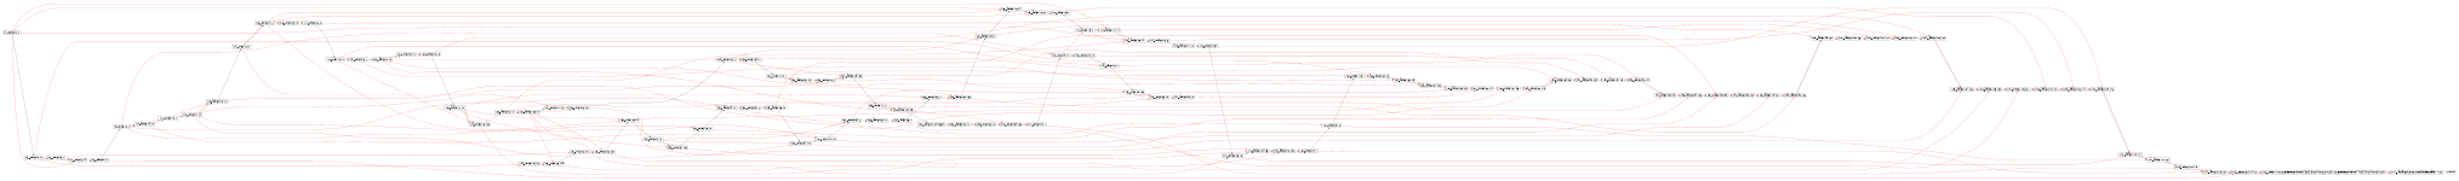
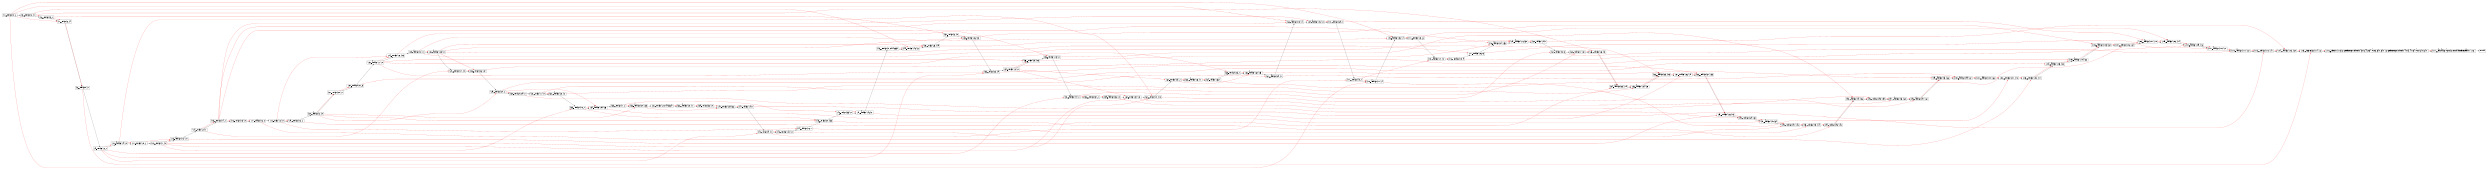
  digraph {
    rankdir=LR
    node [shape=record]
    edge [color=red]
    n1 [label="  %4 = xor i32 %0, -1"]
    n2 [label="  %5 = xor i32 %2, %1"]
    n3 [label="  %7 = or i32 %6, %4"]
    n4 [label="  %68 = and i32 %15, %4"]
    n5 [label="  %72 = and i32 %71, %4"]
    n6 [label="  %73 = and i32 %25, %4"]
    n7 [label="  %6 = xor i32 %5, -1"]
    n8 [label="  %49 = xor i32 %48, %5"]
    n9 [label="  %83 = sub i32 %82, %5"]
    n10 [label="  %8 = sub i32 0, %7"]
    n11 [label="  %69 = and i32 %15, %0"]
    n12 [label="  %102 = sub i32 %101, %72"]
    n13 [label="  %74 = mul i32 %73, -3"]
    n14 [label="  %51 = or i32 %6, %0"]
    n15 [label="  %50 = or i32 %26, %49"]
    n16 [label="  %84 = add i32 %83, %19"]
    n17 [label="  %52 = xor i32 %26, %51"]
    n18 [label="  %9 = xor i32 %2, -1"]
    n19 [label="  %115 = icmp eq i32 %114, %8"]
    n20 [label="  %10 = and i32 %9, %0"]
    n21 [label="  %42 = or i32 %9, %1"]
    n22 [label="  %53 = or i32 %23, %9"]
    n23 [label="  %57 = and i32 %9, %1"]
    n24 [label="  %116 = select i1 %115, i8* getelementptr inbounds ([5 x i8], [5 x i8]* @str.3, i64 0, i64 0), i8* getelementptr inbounds ([4 x i8], [4 x i8]* @str, i64 0, i64 0)"]
    n25 [label="  %11 = xor i32 %10, -1"]
    n26 [label="  %61 = or i32 %10, %12"]
    n27 [label="  %43 = xor i32 %42, %0"]
    n28 [label="  %71 = xor i32 %42, -1"]
    n29 [label="  %54 = xor i32 %2, %0"]
    n30 [label="  %88 = sub i32 %87, %53"]
    n31 [label="  %58 = xor i32 %57, -1"]
    n32 [label="  %81 = shl i32 %57, 3"]
    n33 [label="  %12 = xor i32 %1, %0"]
    n34 [label="  %13 = and i32 %12, %11"]
    n35 [label="  %62 = xor i32 %54, -1"]
    n36 [label="  %98 = add i32 %97, %61"]
    n37 [label="  %33 = xor i32 %12, -1"]
    n38 [label="  %60 = or i32 %54, %12"]
    n39 [label="  %14 = or i32 %2, %1"]
    n40 [label="  %89 = sub i32 %88, %13"]
    n41 [label="  %45 = or i32 %20, %33"]
    n42 [label="  %34 = and i32 %29, %33"]
    n43 [label="  %97 = add i32 %96, %60"]
    n44 [label="  %15 = xor i32 %14, -1"]
    n45 [label="  %27 = xor i32 %14, %0"]
    n46 [label="  %90 = sub i32 %89, %30"]
    n47 [label="  %16 = or i32 %15, %0"]
    n48 [label="  %56 = xor i32 %15, %0"]
    n49 [label="  %28 = or i32 %26, %27"]
    n50 [label="  %17 = shl i32 %16, 2"]
    n51 [label="  %95 = add i32 %94, %56"]
    n52 [label="  %70 = shl i32 %69, 2"]
    n53 [label="  %18 = or i32 %2, %0"]
    n54 [label="  %103 = sub i32 %102, %17"]
    n55 [label="  %19 = xor i32 %18, -1"]
    n56 [label="  %24 = xor i32 %18, %23"]
    n57 [label="  %44 = shl i32 %18, 1"]
    n58 [label="  %104 = add i32 %103, %22"]
    n59 [label="  %20 = and i32 %2, %0"]
    n60 [label="  %25 = and i32 %2, %1"]
    n61 [label="  %78 = add i32 %24, %55"]
    n62 [label="  %93 = sub i32 %92, %44"]
    n63 [label="  %21 = or i32 %20, %1"]
    n64 [label="  %29 = xor i32 %20, -1"]
    n65 [label="  %36 = and i32 %20, %35"]
    n66 [label="  %85 = add i32 %84, %32"]
    n67 [label="  %22 = mul i32 %21, -5"]
    n68 [label="  %30 = xor i32 %29, %1"]
    n69 [label="  %67 = and i32 %29, %1"]
    n70 [label="  %37 = xor i32 %2, 2147483647"]
    n71 [label="  %40 = xor i32 %39, %36"]
    n72 [label="  %46 = or i32 %35, %0"]
    n73 [label="  %94 = sub i32 %93, %45"]
    n74 [label="  %23 = and i32 %1, %0"]
    n75 [label="  %55 = or i32 %54, %23"]
    n76 [label="  %65 = xor i32 %23, -1"]
    n77 [label="  %105 = add i32 %104, %28"]
    n78 [label="  %66 = and i32 %62, %65"]
    n79 [label="  %26 = and i32 %25, %0"]
    n80 [label="  %86 = add i32 %85, %25"]
    n81 [label="  %79 = add i32 %78, %50"]
    n82 [label="  %77 = mul i32 %26, 13"]
    n83 [label="  %87 = sub i32 %86, %47"]
    n84 [label="  %106 = add i32 %105, %52"]
    n85 [label="  %111 = add i32 %110, %77"]
    n86 [label="  %31 = or i32 %1, %0"]
    n87 [label="  %35 = xor i32 %1, -1"]
    n88 [label="  %91 = add i32 %90, %34"]
    n89 [label="  %100 = add i32 %99, %67"]
    n90 [label="  %32 = and i32 %31, %2"]
    n91 [label="  %82 = sub i32 1, %31"]
    n92 [label="  %92 = sub i32 %91, %43"]
    n93 [label="  %47 = and i32 %46, %2"]
    n94 [label="  %38 = and i32 %37, %1"]
    n95 [label="  %41 = shl i32 %40, 1"]
    n96 [label="  %39 = or i32 %38, %0"]
    n97 [label="  %113 = sub i32 %112, %41"]
    n98 [label="  %114 = add i32 %113, %80"]
    n99 [label="  %75 = and i32 %71, %0"]
+   n100 [label="  %48 = xor i32 %0, 2147483647"]
    n101 [label="  %80 = shl i32 %79, 1"]
    n102 [label="  %107 = sub i32 %106, %64"]
    n103 [label="  %63 = and i32 %62, %1"]
    n104 [label="  %96 = sub i32 %95, %59"]
    n105 [label="  %59 = and i32 %58, %0"]
    n106 [label="  %112 = add i32 %111, %81"]
    n107 [label="  %99 = add i32 %98, %66"]
    n108 [label="  %64 = shl i32 %63, 1"]
    n109 [label="  %108 = add i32 %107, %70"]
    n110 [label="  %101 = add i32 %100, %68"]
    n111 [label="  %109 = add i32 %108, %74"]
    n112 [label="  %76 = mul i32 %75, 9"]
    n113 [label="  %110 = add i32 %109, %76"]
    n114 [label="  %117 = tail call i32 @puts(i8* nonnull dereferenceable(1) %116)"]
    n115 [label="  ret void"]
    n1 -> n2 [color=""]
    n1 -> n3
    n1 -> n4
    n1 -> n5
    n1 -> n6
    n2 -> n7 [color=""]
    n2 -> n7
    n2 -> n8
    n2 -> n9
    n3 -> n10 [color=""]
    n3 -> n10
    n4 -> n11 [color=""]
    n5 -> n6 [color=""]
    n5 -> n12
    n6 -> n13 [color=""]
    n6 -> n13
    n7 -> n3 [color=""]
    n7 -> n3
    n7 -> n14
    n8 -> n15 [color=""]
    n8 -> n15
    n9 -> n16 [color=""]
    n9 -> n16
    n10 -> n18 [color=""]
    n10 -> n19
    n11 -> n52 [color=""]
    n11 -> n52
    n12 -> n54 [color=""]
    n12 -> n54
    n13 -> n99 [color=""]
    n13 -> n111
    n14 -> n17 [color=""]
    n14 -> n17
    n15 -> n14 [color=""]
    n15 -> n81
    n16 -> n66 [color=""]
    n16 -> n66
    n17 -> n22 [color=""]
    n17 -> n84
    n18 -> n20 [color=""]
    n18 -> n20
    n18 -> n21
    n18 -> n22
    n18 -> n23
    n19 -> n24 [color=""]
    n19 -> n24
    n20 -> n25 [color=""]
    n20 -> n25
    n20 -> n26
    n21 -> n27 [color=""]
    n21 -> n27
    n21 -> n28
    n22 -> n29 [color=""]
    n22 -> n30
    n23 -> n31 [color=""]
    n23 -> n31
    n23 -> n32
    n24 -> n114 [color=""]
    n24 -> n114
    n25 -> n33 [color=""]
    n25 -> n34
    n26 -> n35 [color=""]
    n26 -> n36
    n27 -> n57 [color=""]
    n27 -> n92
    n28 -> n5 [color=""]
    n28 -> n5
    n28 -> n99
    n29 -> n35
    n29 -> n38
    n29 -> n75 [color=""]
    n29 -> n75
    n30 -> n40 [color=""]
    n30 -> n40
    n31 -> n105 [color=""]
    n31 -> n105
    n32 -> n91 [color=""]
    n32 -> n106
    n33 -> n26
    n33 -> n34 [color=""]
    n33 -> n34
    n33 -> n37
    n33 -> n38
    n34 -> n39 [color=""]
    n34 -> n40
    n35 -> n78
    n35 -> n103 [color=""]
    n35 -> n103
    n36 -> n107 [color=""]
    n36 -> n107
    n37 -> n41
    n37 -> n42 [color=""]
    n37 -> n42
    n38 -> n26 [color=""]
-   n38 -> n104
+   n38 -> n43
    n39 -> n44 [color=""]
    n39 -> n44
    n39 -> n45
    n40 -> n46 [color=""]
    n40 -> n46
    n41 -> n72 [color=""]
    n41 -> n73
    n42 -> n87 [color=""]
    n42 -> n88
    n43 -> n36 [color=""]
    n43 -> n36
    n44 -> n4
    n44 -> n11
    n44 -> n47 [color=""]
    n44 -> n47
    n44 -> n48
    n45 -> n49 [color=""]
    n45 -> n49
    n46 -> n88 [color=""]
    n46 -> n88
    n47 -> n50 [color=""]
    n47 -> n50
    n48 -> n23 [color=""]
    n48 -> n51
    n49 -> n64 [color=""]
    n49 -> n77
    n50 -> n53 [color=""]
    n50 -> n54
    n51 -> n104 [color=""]
    n51 -> n104
    n52 -> n28 [color=""]
    n52 -> n109
    n53 -> n55 [color=""]
    n53 -> n55
    n53 -> n56
    n53 -> n57
    n54 -> n58 [color=""]
    n54 -> n58
    n55 -> n16
    n55 -> n59 [color=""]
    n56 -> n60 [color=""]
    n56 -> n61
    n57 -> n41 [color=""]
    n57 -> n62
    n58 -> n77 [color=""]
    n58 -> n77
    n59 -> n41
    n59 -> n63 [color=""]
    n59 -> n63
    n59 -> n64
    n59 -> n65
    n60 -> n6
    n60 -> n79 [color=""]
    n60 -> n79
    n60 -> n80
    n61 -> n81 [color=""]
    n61 -> n81
    n62 -> n73 [color=""]
    n62 -> n73
    n63 -> n67 [color=""]
    n63 -> n67
    n64 -> n42
    n64 -> n68 [color=""]
    n64 -> n68
    n64 -> n69
    n65 -> n70 [color=""]
    n65 -> n71
    n66 -> n80 [color=""]
    n66 -> n80
    n67 -> n58
    n67 -> n74 [color=""]
    n68 -> n46
    n68 -> n86 [color=""]
    n69 -> n4 [color=""]
    n69 -> n89
    n70 -> n94 [color=""]
    n70 -> n94
    n71 -> n95 [color=""]
    n71 -> n95
    n72 -> n93 [color=""]
    n72 -> n93
    n73 -> n51 [color=""]
    n73 -> n51
    n74 -> n22
    n74 -> n56 [color=""]
    n74 -> n56
    n74 -> n75
    n74 -> n76
    n75 -> n48 [color=""]
    n75 -> n61
    n76 -> n78 [color=""]
    n76 -> n78
    n77 -> n84 [color=""]
    n77 -> n84
    n78 -> n69 [color=""]
    n78 -> n107
    n79 -> n15
    n79 -> n17
    n79 -> n45 [color=""]
    n79 -> n49
    n79 -> n82
    n80 -> n83 [color=""]
    n80 -> n83
    n81 -> n101 [color=""]
    n81 -> n101
    n82 -> n61 [color=""]
    n82 -> n85
    n83 -> n30 [color=""]
    n83 -> n30
    n84 -> n102 [color=""]
    n84 -> n102
    n85 -> n106 [color=""]
    n85 -> n106
    n86 -> n90 [color=""]
    n86 -> n90
    n86 -> n91
    n87 -> n65 [color=""]
    n87 -> n65
    n87 -> n72
    n88 -> n92 [color=""]
    n88 -> n92
    n89 -> n110 [color=""]
    n89 -> n110
    n90 -> n37 [color=""]
    n90 -> n66
    n91 -> n9 [color=""]
    n91 -> n9
    n92 -> n62 [color=""]
    n92 -> n62
    n93 -> n83
+   n93 -> n100 [color=""]
    n94 -> n96 [color=""]
    n94 -> n96
    n95 -> n21 [color=""]
    n95 -> n97
    n96 -> n71 [color=""]
    n96 -> n71
    n97 -> n98 [color=""]
    n97 -> n98
    n98 -> n19 [color=""]
    n98 -> n19
    n99 -> n112 [color=""]
    n99 -> n112
+   n100 -> n8 [color=""]
+   n100 -> n8
    n101 -> n32 [color=""]
    n101 -> n98
    n102 -> n109 [color=""]
    n102 -> n109
    n103 -> n108 [color=""]
    n103 -> n108
    n104 -> n43 [color=""]
    n104 -> n43
    n105 -> n38 [color=""]
    n105 -> n104
    n106 -> n97 [color=""]
    n106 -> n97
    n107 -> n89 [color=""]
    n107 -> n89
    n108 -> n76 [color=""]
    n108 -> n102
    n109 -> n111 [color=""]
    n109 -> n111
    n110 -> n12 [color=""]
    n110 -> n12
    n111 -> n113 [color=""]
    n111 -> n113
    n112 -> n82 [color=""]
    n112 -> n113
    n113 -> n85 [color=""]
    n113 -> n85
    n114 -> n115 [color=""]
  }
